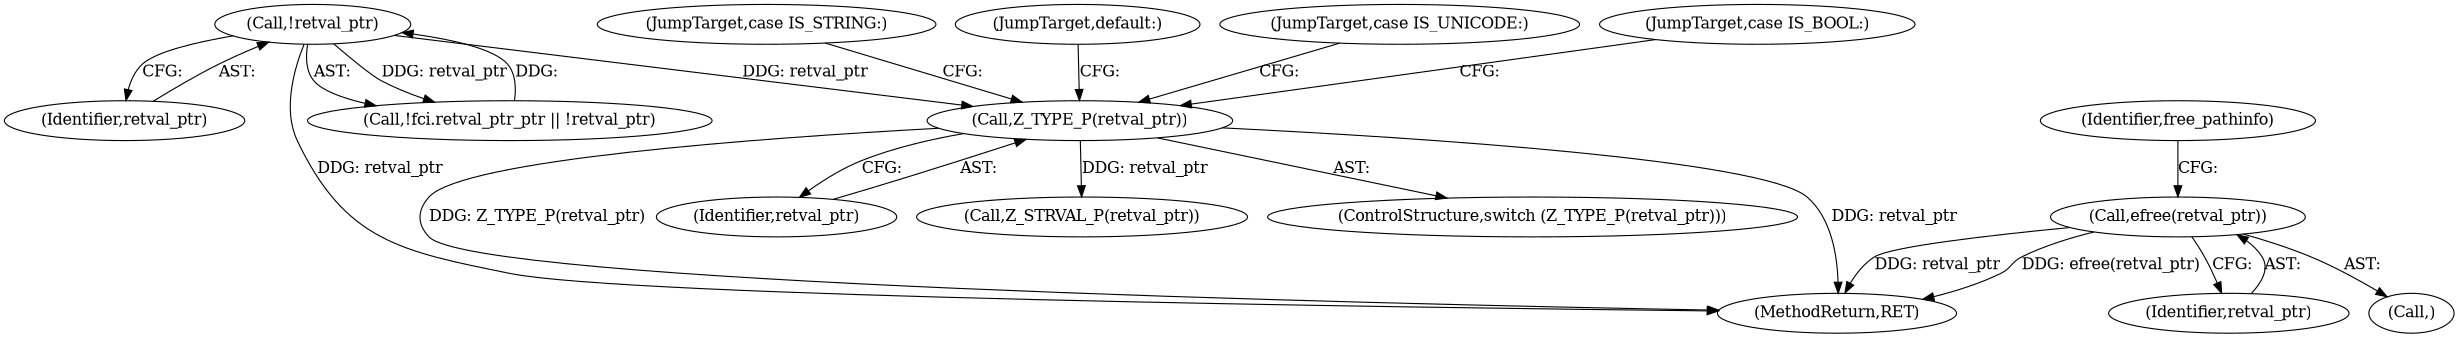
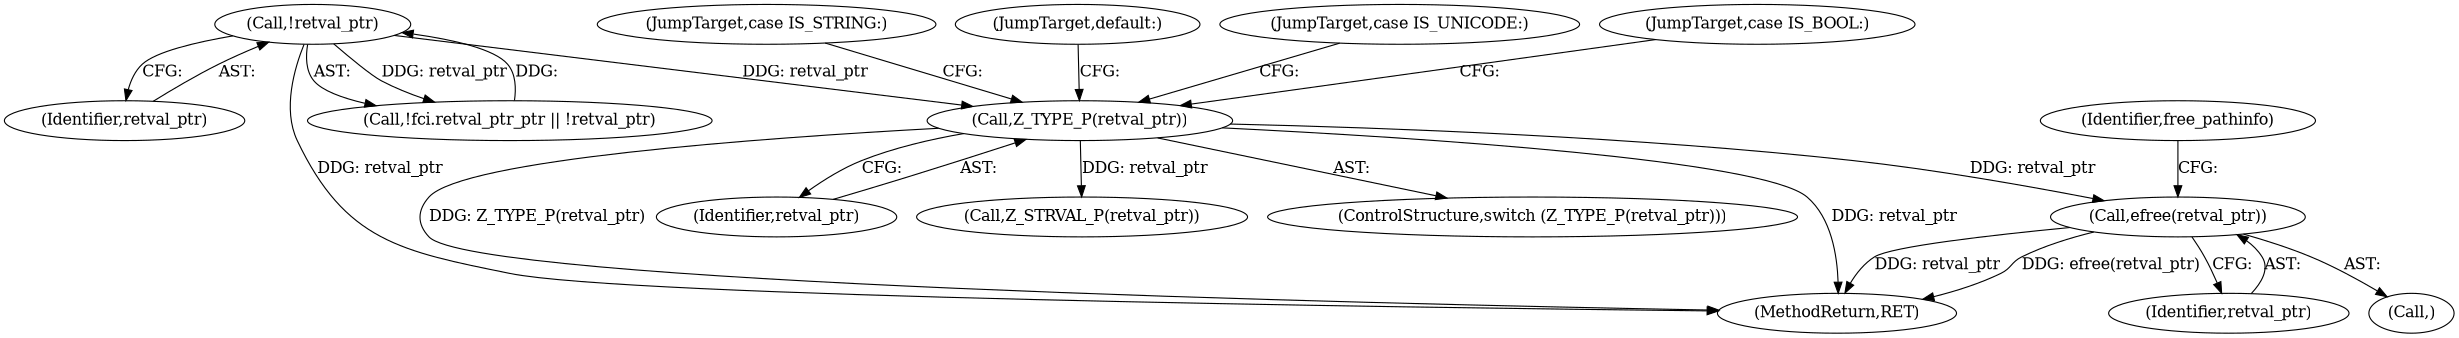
  digraph {
    n1 [label="(Call,efree(retval_ptr))"]
    n2 [label="(Call,)"]
    n3 [label="(MethodReturn,RET)"]
    n4 [label="(Identifier,retval_ptr)"]
    n5 [label="(Call,Z_TYPE_P(retval_ptr))"]
    n6 [label="(Identifier,retval_ptr)"]
    n7 [label="(Call,Z_STRVAL_P(retval_ptr))"]
    n8 [label="(ControlStructure,switch (Z_TYPE_P(retval_ptr)))"]
    n9 [label="(Call,!retval_ptr)"]
    n10 [label="(Call,!fci.retval_ptr_ptr || !retval_ptr)"]
    n11 [label="(Identifier,retval_ptr)"]
    n12 [label="(JumpTarget,case IS_STRING:)"]
    n13 [label="(JumpTarget,default:)"]
    n14 [label="(JumpTarget,case IS_UNICODE:)"]
    n15 [label="(JumpTarget,case IS_BOOL:)"]
    n16 [label="(Identifier,free_pathinfo)"]
    n1 -> n2 [label="AST: "]
    n1 -> n3 [label="DDG: retval_ptr"]
    n1 -> n3 [label="DDG: efree(retval_ptr)"]
    n1 -> n4 [label="CFG: "]
    n4 -> n1 [label="AST: "]
+   n5 -> n1 [label="DDG: retval_ptr"]
    n5 -> n3 [label="DDG: retval_ptr"]
    n5 -> n3 [label="DDG: Z_TYPE_P(retval_ptr)"]
    n5 -> n6 [label="CFG: "]
    n5 -> n7 [label="DDG: retval_ptr"]
    n5 -> n8 [label="AST: "]
    n6 -> n5 [label="AST: "]
    n9 -> n3 [label="DDG: retval_ptr"]
    n9 -> n5 [label="DDG: retval_ptr"]
    n9 -> n10 [label="AST: "]
    n9 -> n10 [label="DDG: retval_ptr"]
    n9 -> n11 [label="CFG: "]
    n10 -> n9 [label="DDG: "]
    n11 -> n9 [label="AST: "]
    n12 -> n5 [label="CFG: "]
    n13 -> n5 [label="CFG: "]
    n14 -> n5 [label="CFG: "]
    n15 -> n5 [label="CFG: "]
    n16 -> n1 [label="CFG: "]
  }
